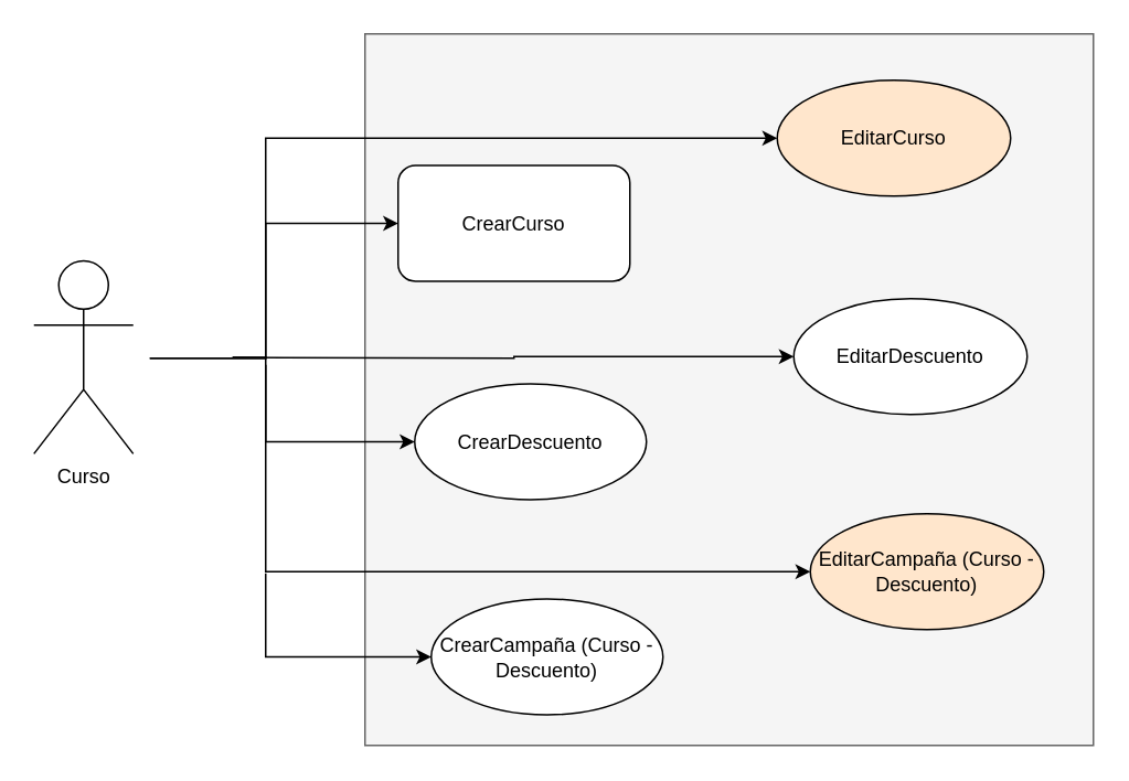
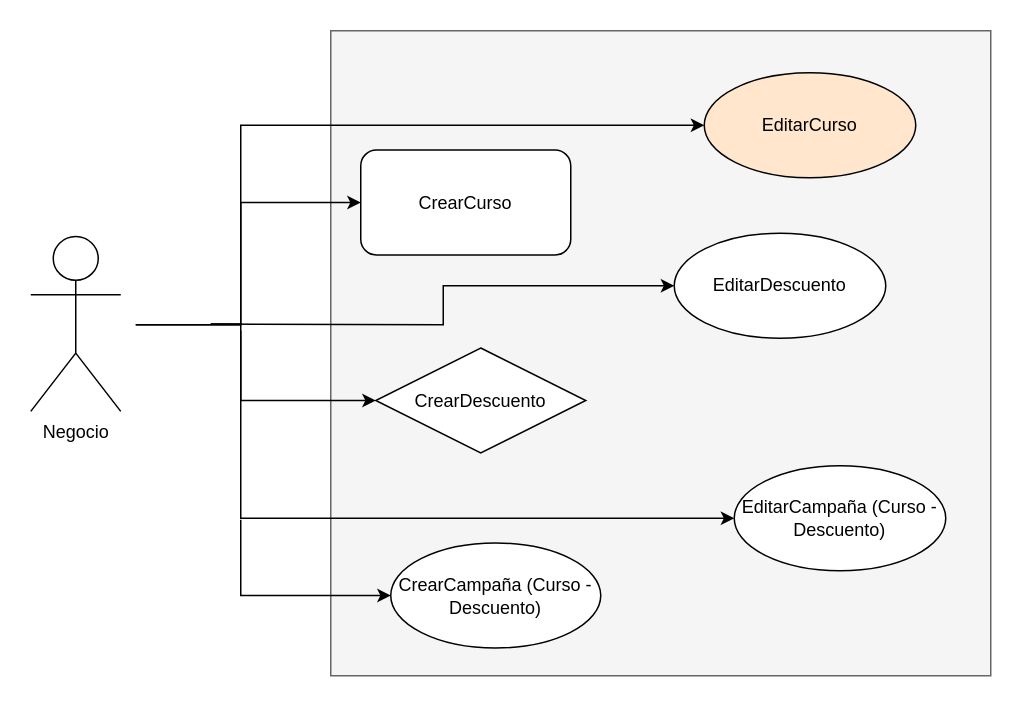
  <mxCell id="0" />
  <mxCell id="1" parent="0" />
  <mxCell id="2" value="" style="rounded=0;whiteSpace=wrap;html=1;fillColor=#f5f5f5;strokeColor=#666666;fontColor=#333333;" vertex="1" parent="1"><mxGeometry x="220" y="20" width="440" height="430" as="geometry" /></mxCell>
  <mxCell id="3" style="edgeStyle=orthogonalEdgeStyle;rounded=0;orthogonalLoop=1;jettySize=auto;html=1;entryX=0;entryY=0.5;entryDx=0;entryDy=0;" edge="1" parent="1" target="6"><mxGeometry relative="1" as="geometry"><mxPoint x="90" y="216" as="sourcePoint" /><Array as="points"><mxPoint x="160" y="216" /><mxPoint x="160" y="135" /></Array></mxGeometry></mxCell>
  <mxCell id="4" style="edgeStyle=orthogonalEdgeStyle;rounded=0;orthogonalLoop=1;jettySize=auto;html=1;entryX=0;entryY=0.5;entryDx=0;entryDy=0;" edge="1" parent="1" target="7"><mxGeometry relative="1" as="geometry"><mxPoint x="90" y="216" as="sourcePoint" /><mxPoint x="539.5" y="134" as="targetPoint" /><Array as="points"><mxPoint x="160" y="216" /><mxPoint x="160" y="83" /></Array></mxGeometry></mxCell>
- <mxCell id="5" value="Curso" style="shape=umlActor;verticalLabelPosition=bottom;verticalAlign=top;html=1;" vertex="1" parent="1"><mxGeometry x="20" y="157.25" width="60" height="116.5" as="geometry" /></mxCell>
+ <mxCell id="5" value="Negocio" style="shape=umlActor;verticalLabelPosition=bottom;verticalAlign=top;html=1;" vertex="1" parent="1"><mxGeometry x="20" y="157.25" width="60" height="116.5" as="geometry" /></mxCell>
  <mxCell id="6" value="CrearCurso" style="whiteSpace=wrap;html=1;rounded=1;" vertex="1" parent="1"><mxGeometry x="240" y="99.5" width="140" height="70" as="geometry" /></mxCell>
  <mxCell id="7" value="EditarCurso" style="ellipse;whiteSpace=wrap;html=1;fillColor=#ffe6cc;" vertex="1" parent="1"><mxGeometry x="469" y="48" width="141" height="70" as="geometry" /></mxCell>
  <mxCell id="8" style="edgeStyle=orthogonalEdgeStyle;rounded=0;orthogonalLoop=1;jettySize=auto;html=1;entryX=0;entryY=0.5;entryDx=0;entryDy=0;" edge="1" parent="1" target="10"><mxGeometry relative="1" as="geometry"><mxPoint x="140" y="215.5" as="sourcePoint" /><Array as="points"><mxPoint x="160" y="216" /><mxPoint x="160" y="267" /></Array></mxGeometry></mxCell>
  <mxCell id="9" style="edgeStyle=orthogonalEdgeStyle;rounded=0;orthogonalLoop=1;jettySize=auto;html=1;" edge="1" parent="1" target="11"><mxGeometry relative="1" as="geometry"><mxPoint x="140" y="215.5" as="sourcePoint" /></mxGeometry></mxCell>
- <mxCell id="10" value="CrearDescuento" style="ellipse;whiteSpace=wrap;html=1;" vertex="1" parent="1"><mxGeometry x="250" y="231.5" width="140" height="70" as="geometry" /></mxCell>
- <mxCell id="11" value="EditarDescuento" style="ellipse;whiteSpace=wrap;html=1;" vertex="1" parent="1"><mxGeometry x="479" y="180" width="141" height="70" as="geometry" /></mxCell>
+ <mxCell id="10" value="CrearDescuento" style="rhombus;whiteSpace=wrap;html=1;" vertex="1" parent="1"><mxGeometry x="250" y="231.5" width="140" height="70" as="geometry" /></mxCell>
+ <mxCell id="11" value="EditarDescuento" style="ellipse;whiteSpace=wrap;html=1;" vertex="1" parent="1"><mxGeometry x="449" y="155" width="141" height="70" as="geometry" /></mxCell>
  <mxCell id="12" style="edgeStyle=orthogonalEdgeStyle;rounded=0;orthogonalLoop=1;jettySize=auto;html=1;entryX=0;entryY=0.5;entryDx=0;entryDy=0;" edge="1" parent="1" target="14"><mxGeometry relative="1" as="geometry"><mxPoint x="160" y="346" as="sourcePoint" /><Array as="points"><mxPoint x="160" y="397" /></Array></mxGeometry></mxCell>
  <mxCell id="13" style="edgeStyle=orthogonalEdgeStyle;rounded=0;orthogonalLoop=1;jettySize=auto;html=1;entryX=0;entryY=0.5;entryDx=0;entryDy=0;" edge="1" parent="1" target="15"><mxGeometry relative="1" as="geometry"><mxPoint x="160" y="220" as="sourcePoint" /><Array as="points"><mxPoint x="160" y="345" /></Array></mxGeometry></mxCell>
  <mxCell id="14" value="CrearCampaña (Curso - Descuento)" style="ellipse;whiteSpace=wrap;html=1;" vertex="1" parent="1"><mxGeometry x="260" y="361.5" width="140" height="70" as="geometry" /></mxCell>
- <mxCell id="15" value="EditarCampaña (Curso - Descuento)" style="ellipse;whiteSpace=wrap;html=1;fillColor=#ffe6cc;" vertex="1" parent="1"><mxGeometry x="489" y="310" width="141" height="70" as="geometry" /></mxCell>
+ <mxCell id="15" value="EditarCampaña (Curso - Descuento)" style="ellipse;whiteSpace=wrap;html=1;" vertex="1" parent="1"><mxGeometry x="489" y="310" width="141" height="70" as="geometry" /></mxCell>
